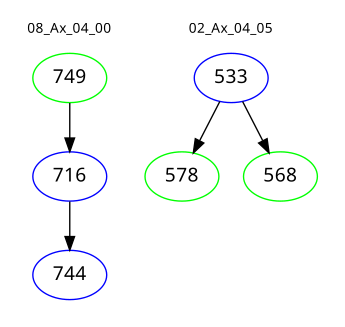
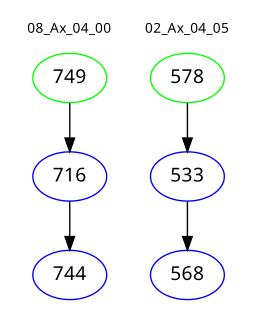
  digraph {
    fontname="Noto Sans"
    node [color=blue fontname="Noto Sans"]
    edge [color=black fontname="Noto Sans"]
    n1 [color=green label=749]
    n2 [label=716]
    n3 [label=744]
    n4 [color=green label=578]
    n5 [label=533]
-   n6 [color=green label=568]
+   n6 [label=568]
    subgraph cluster_1 {
      color=white
      fontsize=10
      label="08_Ax_04_00"
      n1
      n2
      n3
    }
    subgraph cluster_2 {
      color=white
      fontsize=10
      label="02_Ax_04_05"
      n4
      n5
      n6
    }
    n1 -> n2
    n2 -> n3
-   n5 -> n4
+   n4 -> n5
    n5 -> n6
  }
